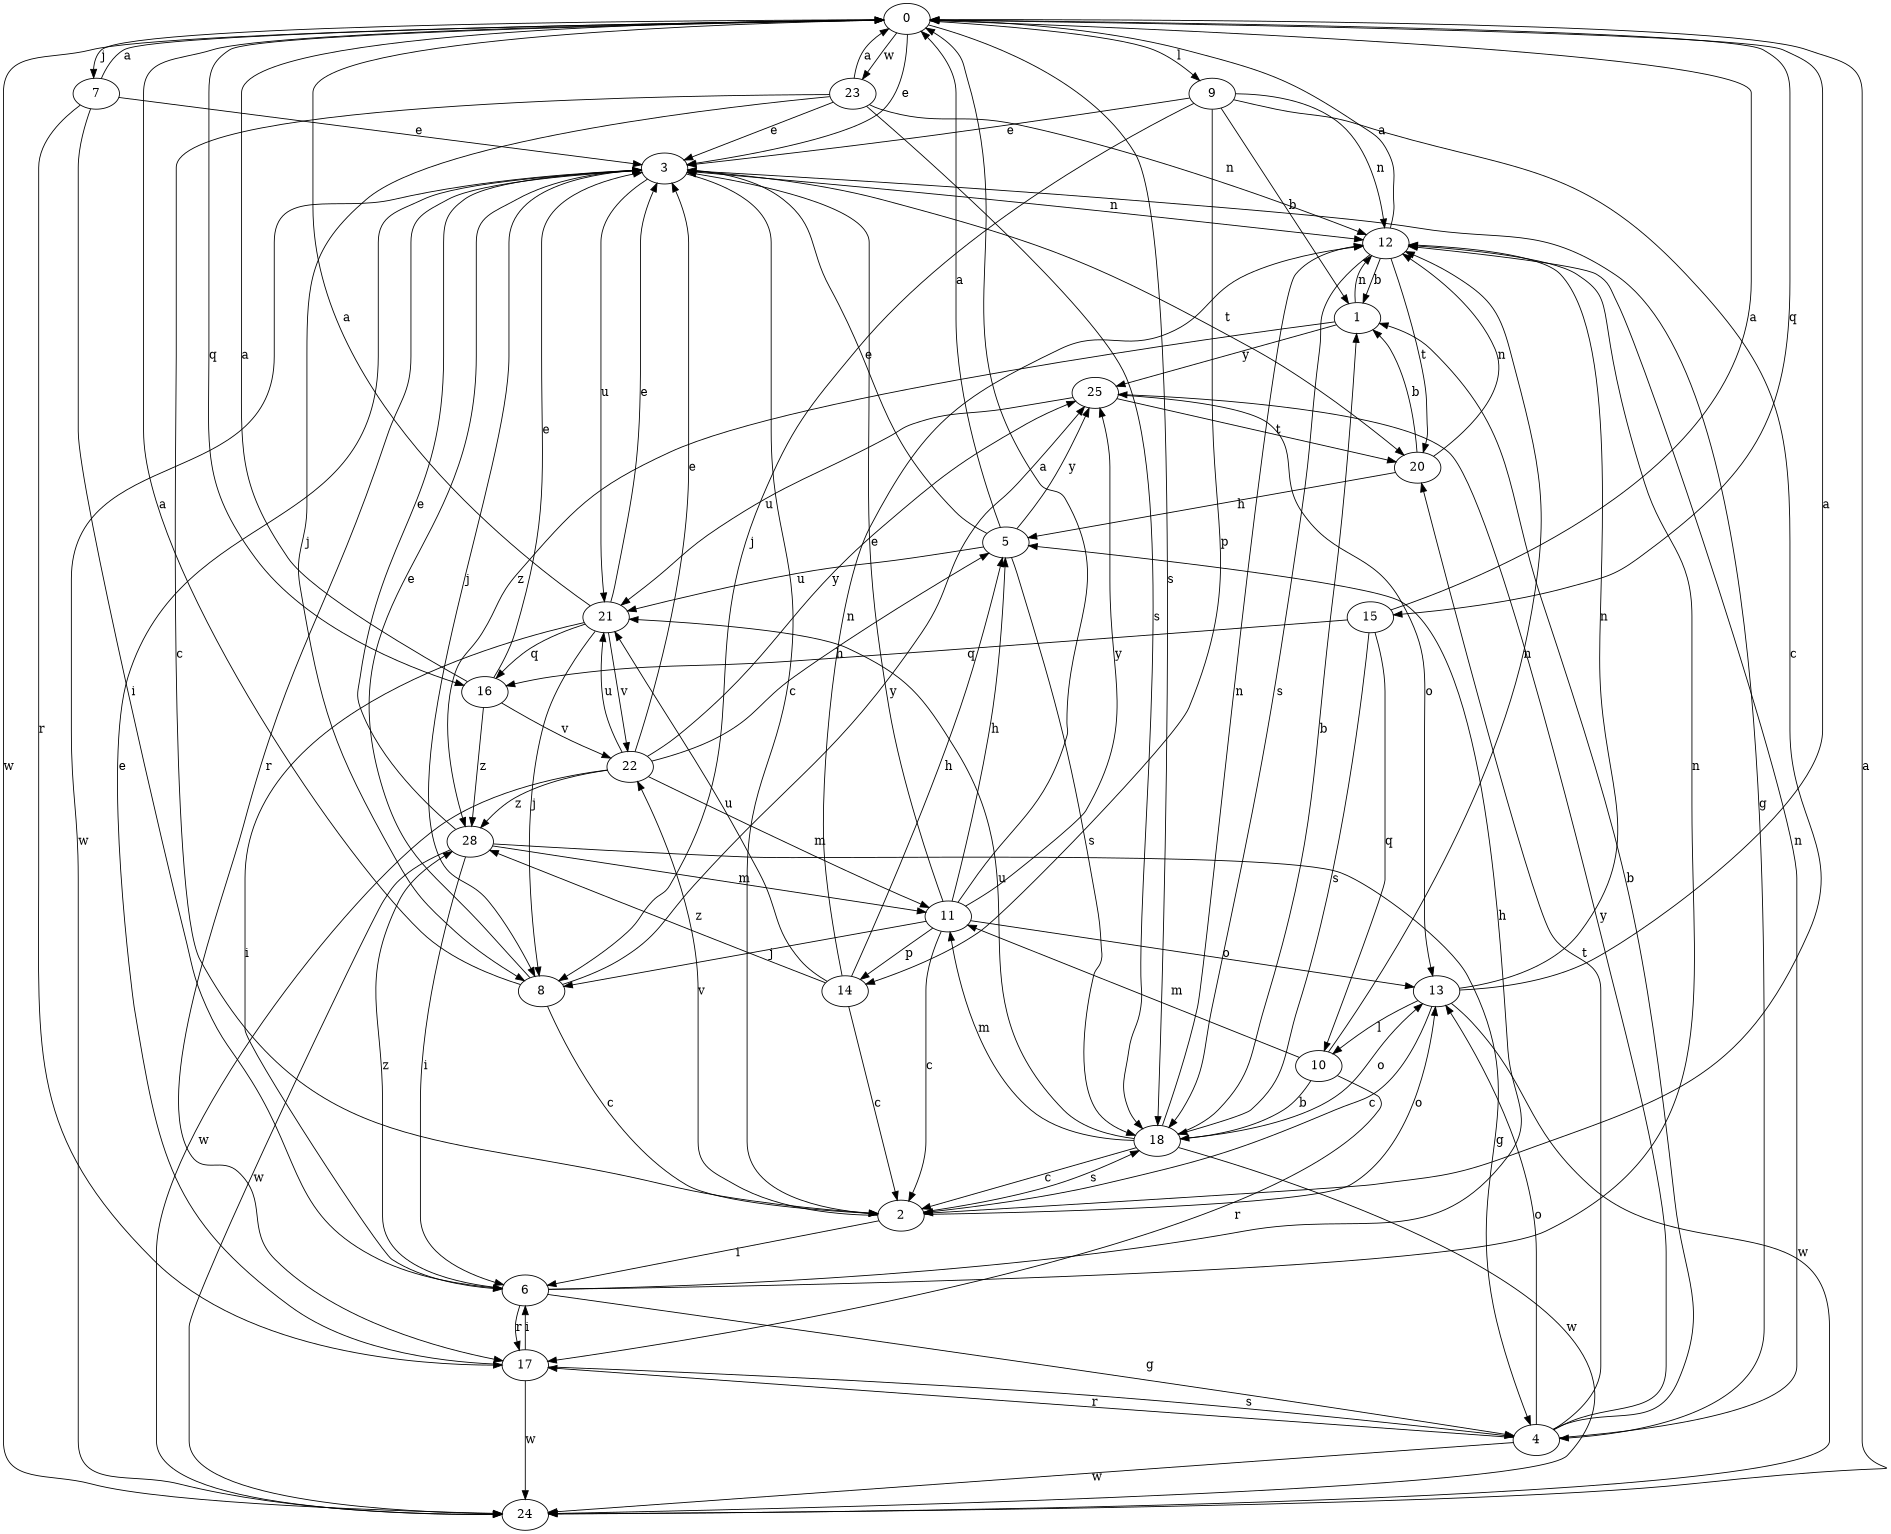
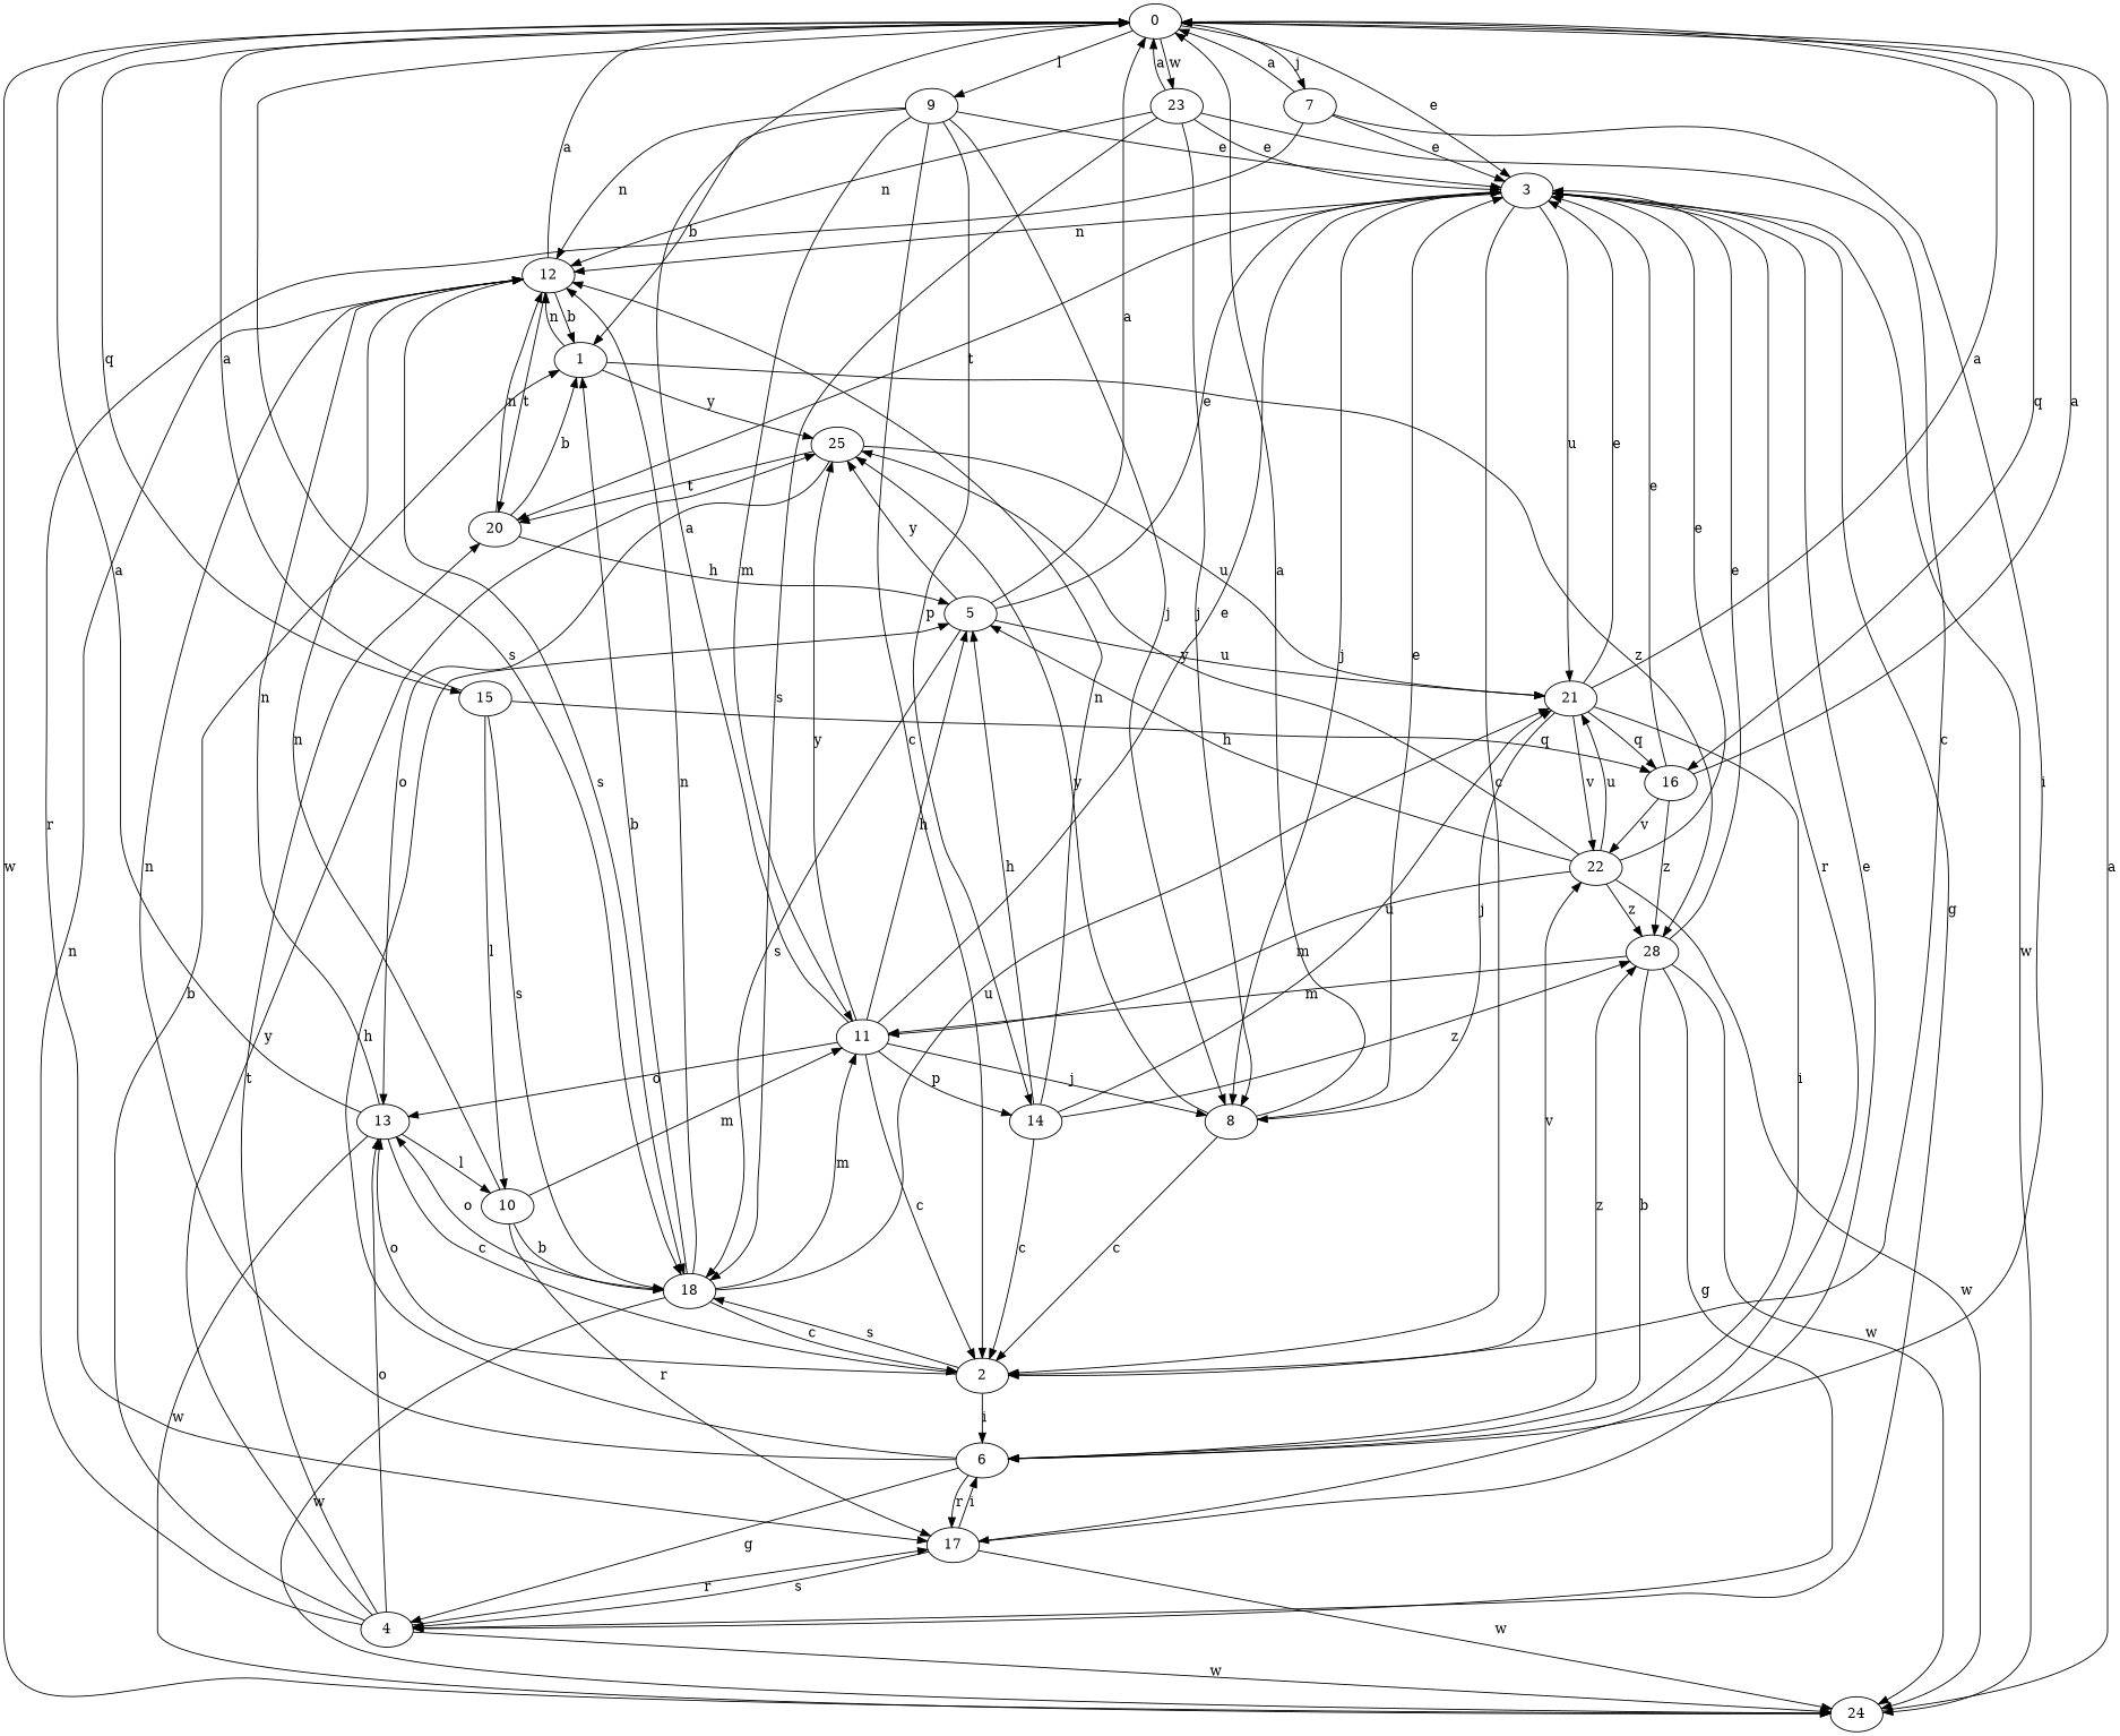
  strict digraph {
    fontname="DejaVu Serif"
    node [fontname="DejaVu Serif"]
    edge [fontname="DejaVu Serif"]
    0
    3
    7
    9
    15
    16
    18
    23
    24
    12
    2
    4
    8
    17
    20
    21
    6
    1
    11
    14
    10
    28
    22
    13
    25
    5
    0 -> 3 [label=e]
    0 -> 7 [label=j]
    0 -> 9 [label=l]
    0 -> 15 [label=q]
    0 -> 16 [label=q]
    0 -> 18 [label=s]
    0 -> 23 [label=w]
    0 -> 24 [label=w]
    3 -> 24 [label=w]
    3 -> 12 [label=n]
    3 -> 2 [label=c]
    3 -> 4 [label=g]
    3 -> 8 [label=j]
    3 -> 17 [label=r]
    3 -> 20 [label=t]
    3 -> 21 [label=u]
    7 -> 0 [label=a]
    7 -> 3 [label=e]
    7 -> 17 [label=r]
    7 -> 6 [label=i]
    9 -> 3 [label=e]
    9 -> 12 [label=n]
    9 -> 2 [label=c]
    9 -> 8 [label=j]
    9 -> 1 [label=b]
+   9 -> 11 [label=m]
    9 -> 14 [label=p]
    15 -> 0 [label=a]
    15 -> 16 [label=q]
    15 -> 18 [label=s]
-   15 -> 10 [label=q]
+   15 -> 10 [label=l]
    16 -> 0 [label=a]
    16 -> 3 [label=e]
    16 -> 28 [label=z]
    16 -> 22 [label=v]
    18 -> 24 [label=w]
    18 -> 12 [label=n]
    18 -> 2 [label=c]
    18 -> 21 [label=u]
    18 -> 1 [label=b]
    18 -> 11 [label=m]
    18 -> 13 [label=o]
    23 -> 0 [label=a]
    23 -> 3 [label=e]
    23 -> 18 [label=s]
    23 -> 12 [label=n]
    23 -> 2 [label=c]
    23 -> 8 [label=j]
    24 -> 0 [label=a]
    12 -> 0 [label=a]
    12 -> 18 [label=s]
    12 -> 20 [label=t]
    12 -> 1 [label=b]
    2 -> 18 [label=s]
    2 -> 6 [label=i]
    2 -> 22 [label=v]
    2 -> 13 [label=o]
    4 -> 24 [label=w]
    4 -> 12 [label=n]
    4 -> 17 [label=r]
    4 -> 20 [label=t]
    4 -> 1 [label=b]
    4 -> 13 [label=o]
    4 -> 25 [label=y]
    8 -> 0 [label=a]
    8 -> 3 [label=e]
    8 -> 2 [label=c]
    8 -> 25 [label=y]
    17 -> 3 [label=e]
    17 -> 24 [label=w]
    17 -> 4 [label=s]
    17 -> 6 [label=i]
    20 -> 12 [label=n]
    20 -> 1 [label=b]
    20 -> 5 [label=h]
    21 -> 0 [label=a]
    21 -> 3 [label=e]
    21 -> 16 [label=q]
    21 -> 8 [label=j]
    21 -> 6 [label=i]
    21 -> 22 [label=v]
    6 -> 12 [label=n]
    6 -> 4 [label=g]
    6 -> 17 [label=r]
    6 -> 28 [label=z]
    6 -> 5 [label=h]
    1 -> 12 [label=n]
    1 -> 28 [label=z]
    1 -> 25 [label=y]
    11 -> 0 [label=a]
    11 -> 3 [label=e]
    11 -> 2 [label=c]
    11 -> 8 [label=j]
    11 -> 14 [label=p]
    11 -> 13 [label=o]
    11 -> 25 [label=y]
    11 -> 5 [label=h]
    14 -> 12 [label=n]
    14 -> 2 [label=c]
    14 -> 21 [label=u]
    14 -> 28 [label=z]
    14 -> 5 [label=h]
    10 -> 18 [label=b]
    10 -> 12 [label=n]
    10 -> 17 [label=r]
    10 -> 11 [label=m]
    28 -> 3 [label=e]
    28 -> 24 [label=w]
    28 -> 4 [label=g]
-   28 -> 6 [label=i]
+   28 -> 6 [label=b]
    28 -> 11 [label=m]
    22 -> 3 [label=e]
    22 -> 24 [label=w]
    22 -> 21 [label=u]
    22 -> 11 [label=m]
    22 -> 28 [label=z]
    22 -> 25 [label=y]
    22 -> 5 [label=h]
    13 -> 0 [label=a]
    13 -> 24 [label=w]
    13 -> 12 [label=n]
    13 -> 2 [label=c]
    13 -> 10 [label=l]
    25 -> 20 [label=t]
    25 -> 21 [label=u]
    25 -> 13 [label=o]
    5 -> 0 [label=a]
    5 -> 3 [label=e]
    5 -> 18 [label=s]
    5 -> 21 [label=u]
    5 -> 25 [label=y]
  }
